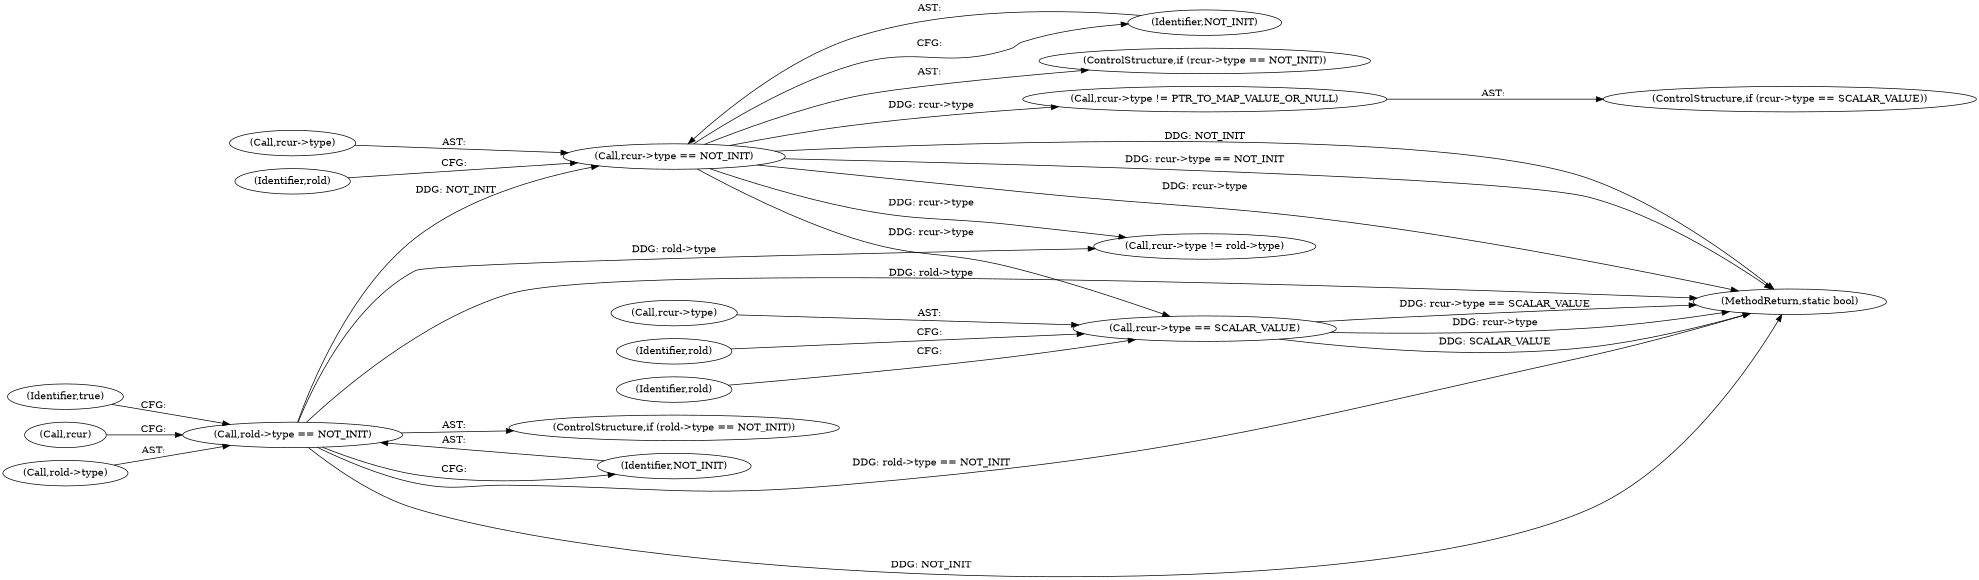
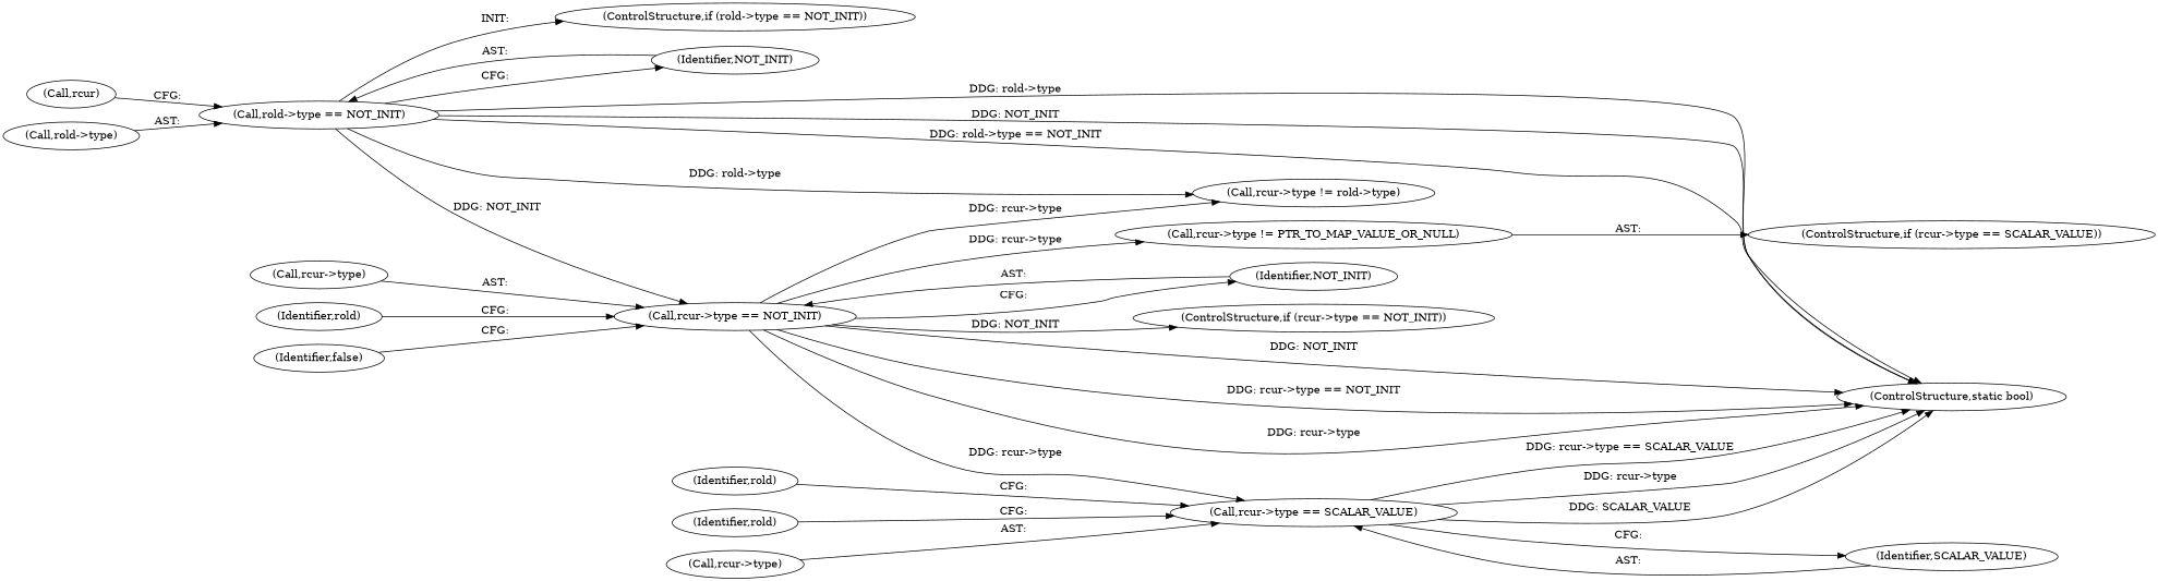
  digraph {
    rankdir=LR
    n1 [label="(Call,rcur->type == SCALAR_VALUE)"]
-   n2 [label="(MethodReturn,static bool)"]
+   n2 [label="(ControlStructure,static bool)"]
+   n3 [label="(Identifier,SCALAR_VALUE)"]
    n4 [label="(ControlStructure,if (rcur->type == SCALAR_VALUE))"]
    n5 [label="(Call,rcur->type == NOT_INIT)"]
    n6 [label="(Identifier,NOT_INIT)"]
    n7 [label="(ControlStructure,if (rcur->type == NOT_INIT))"]
    n8 [label="(Call,rcur->type != PTR_TO_MAP_VALUE_OR_NULL)"]
    n9 [label="(Call,rcur->type != rold->type)"]
    n10 [label="(Call,rold->type == NOT_INIT)"]
    n11 [label="(ControlStructure,if (rold->type == NOT_INIT))"]
    n12 [label="(Identifier,NOT_INIT)"]
    n13 [label="(Identifier,rold)"]
-   n14 [label="(Identifier,true)"]
    n15 [label="(Call,rcur)"]
    n16 [label="(Call,rcur->type)"]
    n17 [label="(Identifier,rold)"]
    n18 [label="(Identifier,rold)"]
    n19 [label="(Call,rcur->type)"]
    n20 [label="(Call,rold->type)"]
+   n21 [label="(Identifier,false)"]
    n1 -> n2 [label="DDG: rcur->type"]
    n1 -> n2 [label="DDG: SCALAR_VALUE"]
    n1 -> n2 [label="DDG: rcur->type == SCALAR_VALUE"]
+   n1 -> n3 [label="CFG: "]
+   n3 -> n1 [label="AST: "]
    n5 -> n1 [label="DDG: rcur->type"]
    n5 -> n2 [label="DDG: rcur->type == NOT_INIT"]
    n5 -> n2 [label="DDG: rcur->type"]
    n5 -> n2 [label="DDG: NOT_INIT"]
    n5 -> n6 [label="CFG: "]
-   n5 -> n7 [label="AST: "]
+   n5 -> n7 [label="DDG: NOT_INIT"]
    n5 -> n8 [label="DDG: rcur->type"]
    n5 -> n9 [label="DDG: rcur->type"]
    n6 -> n5 [label="AST: "]
    n8 -> n4 [label="AST: "]
    n10 -> n2 [label="DDG: rold->type"]
    n10 -> n2 [label="DDG: NOT_INIT"]
    n10 -> n2 [label="DDG: rold->type == NOT_INIT"]
    n10 -> n5 [label="DDG: NOT_INIT"]
    n10 -> n9 [label="DDG: rold->type"]
-   n10 -> n11 [label="AST: "]
+   n10 -> n11 [label="INIT: "]
    n10 -> n12 [label="CFG: "]
    n12 -> n10 [label="AST: "]
    n13 -> n1 [label="CFG: "]
-   n14 -> n10 [label="CFG: "]
    n15 -> n10 [label="CFG: "]
    n16 -> n5 [label="AST: "]
    n17 -> n5 [label="CFG: "]
    n18 -> n1 [label="CFG: "]
    n19 -> n1 [label="AST: "]
    n20 -> n10 [label="AST: "]
+   n21 -> n5 [label="CFG: "]
  }
